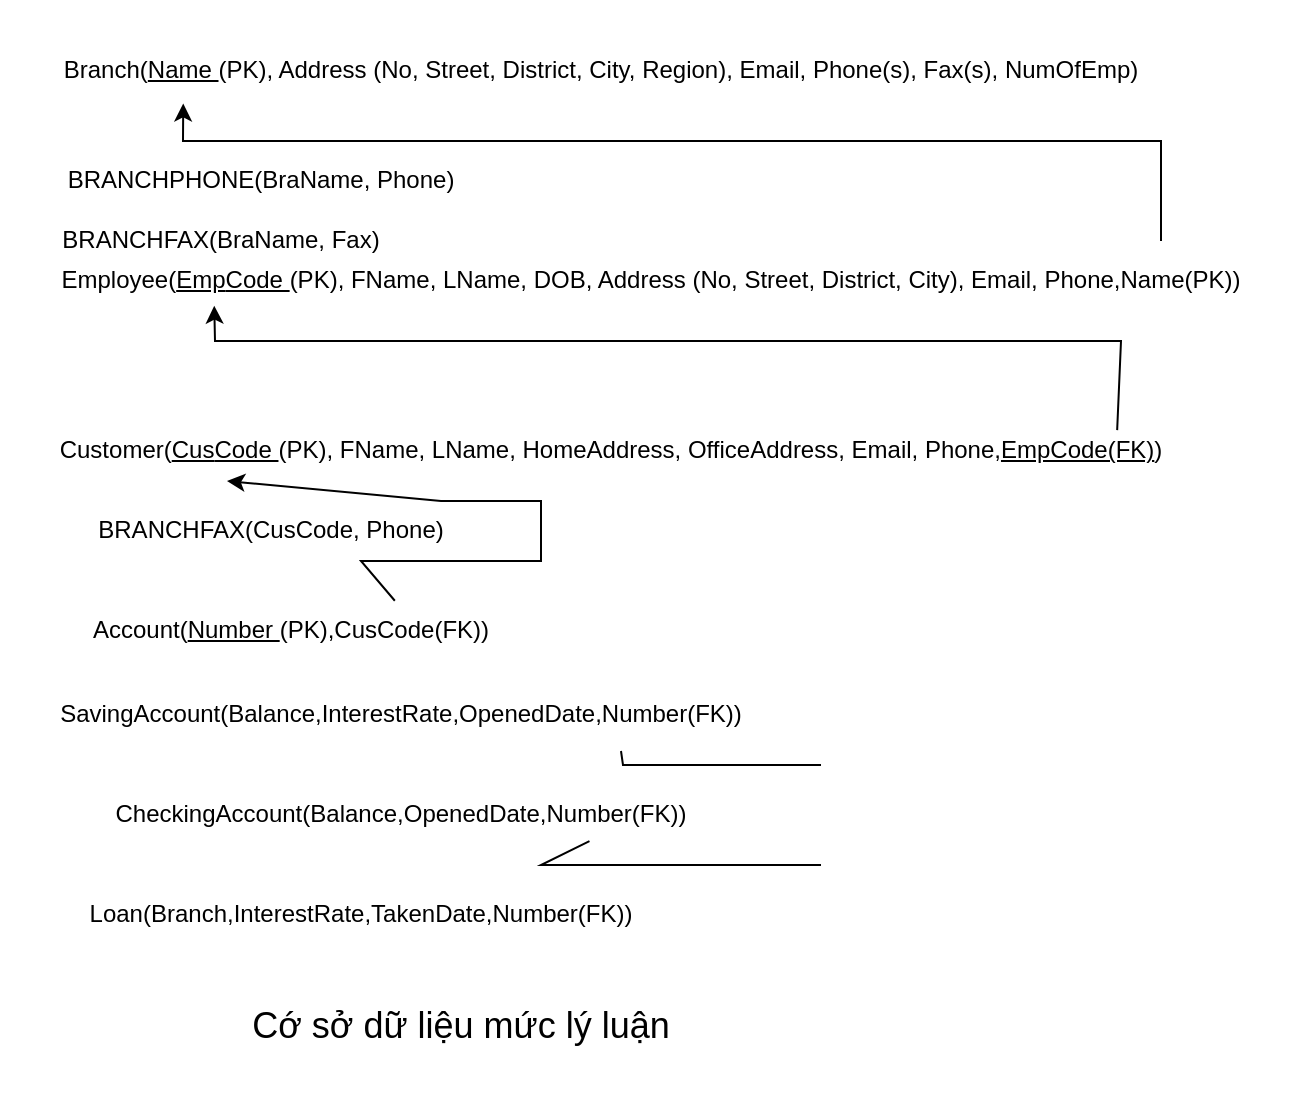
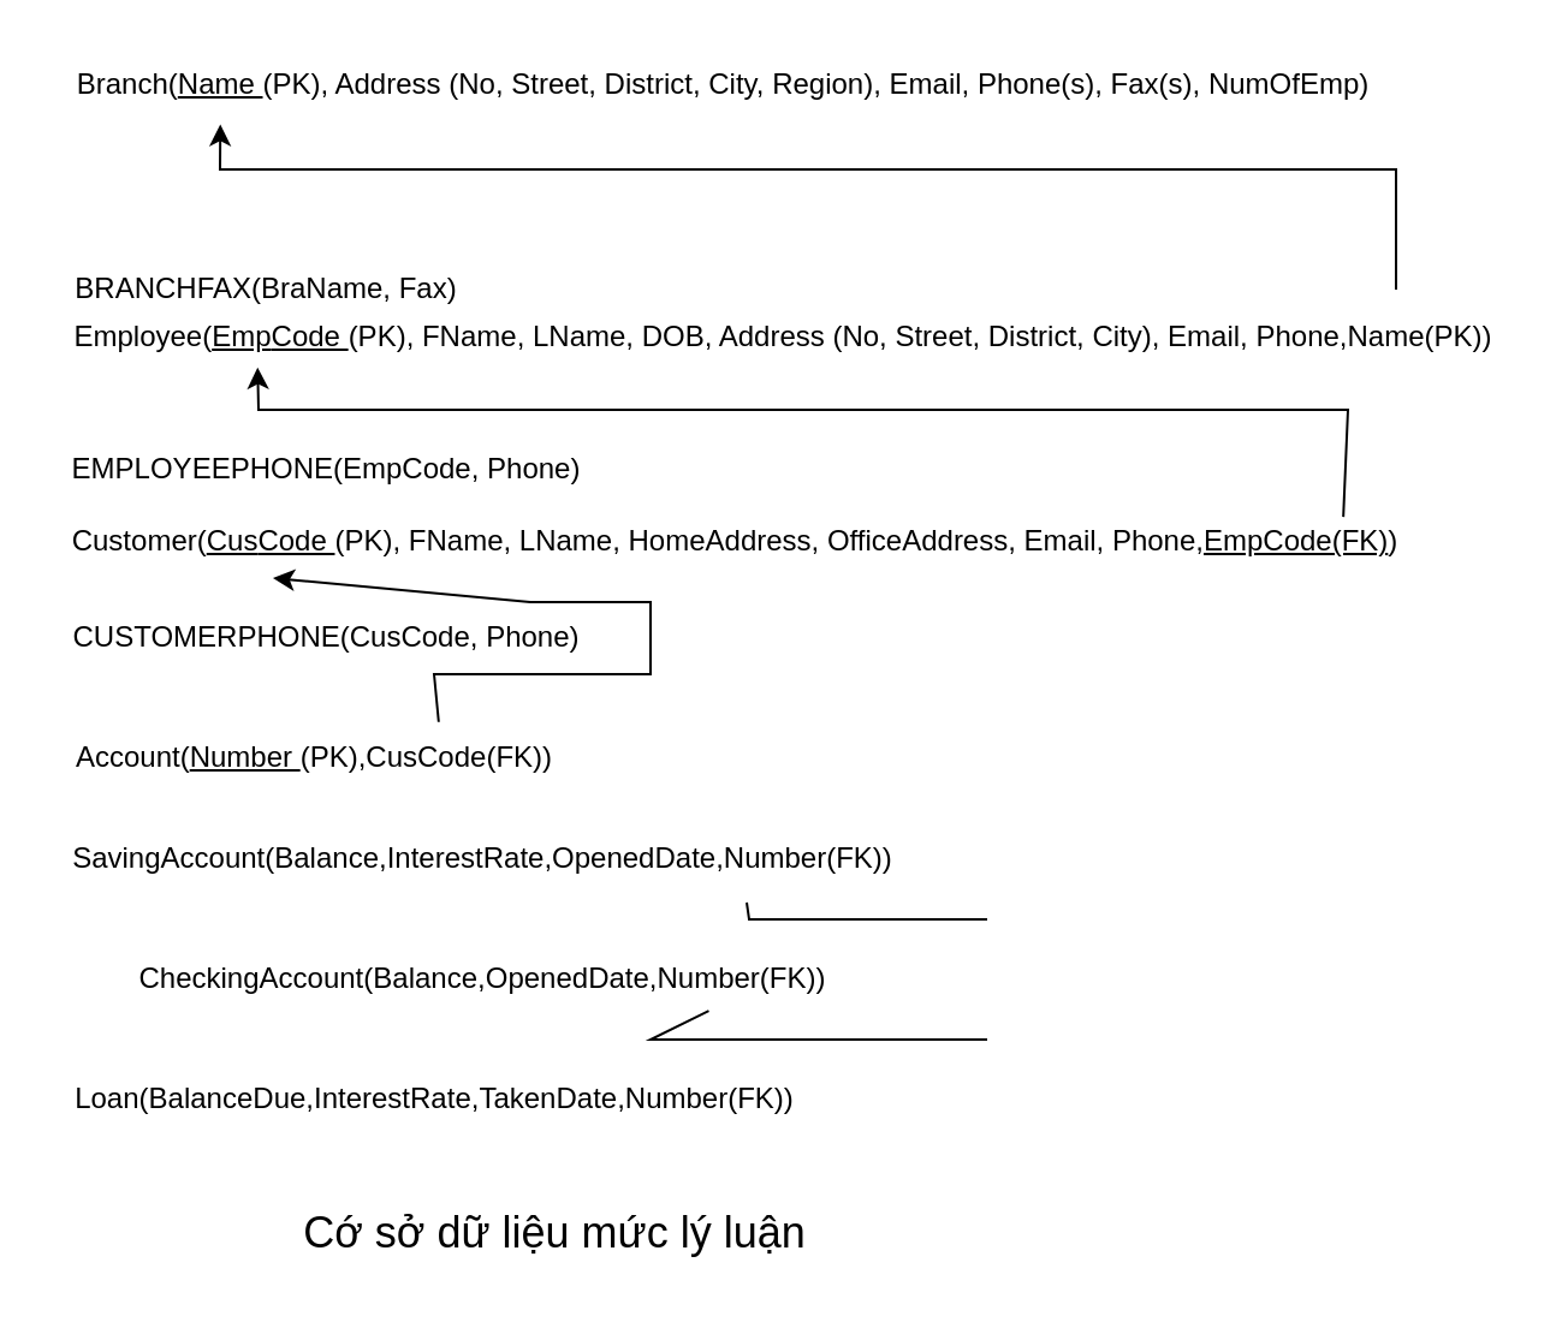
  <mxCell id="0" />
  <mxCell id="1" parent="0" />
  <mxCell id="2" value="&lt;span style=&quot;text-wrap-mode: wrap;&quot;&gt;Branch(&lt;/span&gt;&lt;u&gt;Name &lt;/u&gt;(PK), Address (No, Street, District, City, Region), Email, Phone(s), Fax(s), NumOfEmp)" style="text;html=1;align=center;verticalAlign=middle;resizable=0;points=[];autosize=1;strokeColor=none;fillColor=none;" vertex="1" parent="1"><mxGeometry x="20" y="20" width="560" height="30" as="geometry" /></mxCell>
  <mxCell id="3" value="&lt;span style=&quot;text-wrap-mode: wrap;&quot;&gt;Employee(&lt;u&gt;Emp&lt;/u&gt;&lt;/span&gt;&lt;u&gt;Code &lt;/u&gt;(PK), FName, LName, DOB, Address (No, Street, District, City), Email, Phone,Name(PK))" style="text;html=1;align=center;verticalAlign=middle;resizable=0;points=[];autosize=1;strokeColor=none;fillColor=none;" vertex="1" parent="1"><mxGeometry x="20" y="125" width="610" height="30" as="geometry" /></mxCell>
  <mxCell id="4" value="&lt;span style=&quot;text-wrap-mode: wrap;&quot;&gt;Customer(&lt;u&gt;Cus&lt;/u&gt;&lt;/span&gt;&lt;u&gt;Code &lt;/u&gt;(PK), FName, LName, HomeAddress, OfficeAddress, Email, Phone,&lt;u style=&quot;&quot;&gt;EmpCode(FK)&lt;/u&gt;)" style="text;html=1;align=center;verticalAlign=middle;resizable=0;points=[];autosize=1;strokeColor=none;fillColor=none;" vertex="1" parent="1"><mxGeometry x="20" y="210" width="570" height="30" as="geometry" /></mxCell>
- <mxCell id="5" value="&lt;span style=&quot;text-wrap-mode: wrap;&quot;&gt;Account(&lt;/span&gt;&lt;u&gt;Number &lt;/u&gt;(PK),CusCode(FK))" style="text;html=1;align=center;verticalAlign=middle;resizable=0;points=[];autosize=1;strokeColor=none;fillColor=none;" vertex="1" parent="1"><mxGeometry x="35" y="300" width="220" height="30" as="geometry" /></mxCell>
+ <mxCell id="5" value="&lt;span style=&quot;text-wrap-mode: wrap;&quot;&gt;Account(&lt;/span&gt;&lt;u&gt;Number &lt;/u&gt;(PK),CusCode(FK))" style="text;html=1;align=center;verticalAlign=middle;resizable=0;points=[];autosize=1;strokeColor=none;fillColor=none;" vertex="1" parent="1"><mxGeometry x="20" y="300" width="220" height="30" as="geometry" /></mxCell>
  <mxCell id="6" value="SavingAccount(&lt;span style=&quot;background-color: transparent; color: light-dark(rgb(0, 0, 0), rgb(255, 255, 255));&quot;&gt;Balance,&lt;/span&gt;&lt;span style=&quot;background-color: transparent; color: light-dark(rgb(0, 0, 0), rgb(255, 255, 255));&quot;&gt;InterestRate,&lt;/span&gt;&lt;span style=&quot;background-color: transparent; color: light-dark(rgb(0, 0, 0), rgb(255, 255, 255));&quot;&gt;OpenedDate,Number(FK))&lt;/span&gt;" style="text;html=1;align=center;verticalAlign=middle;resizable=0;points=[];autosize=1;strokeColor=none;fillColor=none;" vertex="1" parent="1"><mxGeometry x="20" y="342" width="360" height="30" as="geometry" /></mxCell>
  <mxCell id="7" value="CheckingAccount(&lt;span style=&quot;color: light-dark(rgb(0, 0, 0), rgb(255, 255, 255)); background-color: transparent;&quot;&gt;Balance&lt;/span&gt;&lt;span style=&quot;color: light-dark(rgb(0, 0, 0), rgb(255, 255, 255)); background-color: transparent;&quot;&gt;,&lt;/span&gt;&lt;span style=&quot;color: light-dark(rgb(0, 0, 0), rgb(255, 255, 255)); background-color: transparent;&quot;&gt;OpenedDate,Number(FK)&lt;/span&gt;)" style="text;html=1;align=center;verticalAlign=middle;resizable=0;points=[];autosize=1;strokeColor=none;fillColor=none;" vertex="1" parent="1"><mxGeometry x="45" y="392" width="310" height="30" as="geometry" /></mxCell>
- <mxCell id="8" value="Loan(&lt;span style=&quot;color: light-dark(rgb(0, 0, 0), rgb(255, 255, 255)); background-color: transparent;&quot;&gt;Branch,&lt;/span&gt;&lt;span style=&quot;color: light-dark(rgb(0, 0, 0), rgb(255, 255, 255)); background-color: transparent;&quot;&gt;InterestRate,Taken&lt;/span&gt;&lt;span style=&quot;color: light-dark(rgb(0, 0, 0), rgb(255, 255, 255)); background-color: transparent;&quot;&gt;Date,Number(FK)&lt;/span&gt;)" style="text;html=1;align=center;verticalAlign=middle;resizable=0;points=[];autosize=1;strokeColor=none;fillColor=none;" vertex="1" parent="1"><mxGeometry x="20" y="442" width="320" height="30" as="geometry" /></mxCell>
+ <mxCell id="8" value="Loan(&lt;span style=&quot;color: light-dark(rgb(0, 0, 0), rgb(255, 255, 255)); background-color: transparent;&quot;&gt;BalanceDue,&lt;/span&gt;&lt;span style=&quot;color: light-dark(rgb(0, 0, 0), rgb(255, 255, 255)); background-color: transparent;&quot;&gt;InterestRate,Taken&lt;/span&gt;&lt;span style=&quot;color: light-dark(rgb(0, 0, 0), rgb(255, 255, 255)); background-color: transparent;&quot;&gt;Date,Number(FK)&lt;/span&gt;)" style="text;html=1;align=center;verticalAlign=middle;resizable=0;points=[];autosize=1;strokeColor=none;fillColor=none;" vertex="1" parent="1"><mxGeometry x="20" y="442" width="320" height="30" as="geometry" /></mxCell>
  <mxCell id="9" value="" style="endArrow=none;html=1;rounded=0;exitX=0.804;exitY=0.937;exitDx=0;exitDy=0;exitPerimeter=0;" edge="1" parent="1" source="7"><mxGeometry width="50" height="50" relative="1" as="geometry"><mxPoint x="360" y="442" as="sourcePoint" /><mxPoint x="410" y="432" as="targetPoint" /><Array as="points"><mxPoint x="270" y="432" /></Array></mxGeometry></mxCell>
  <mxCell id="10" value="" style="endArrow=none;html=1;rounded=0;" edge="1" parent="1"><mxGeometry width="50" height="50" relative="1" as="geometry"><mxPoint x="310" y="375" as="sourcePoint" /><mxPoint x="410" y="382" as="targetPoint" /><Array as="points"><mxPoint x="311" y="382" /></Array></mxGeometry></mxCell>
  <mxCell id="11" value="" style="endArrow=classic;html=1;rounded=0;exitX=0.736;exitY=-0.004;exitDx=0;exitDy=0;exitPerimeter=0;" edge="1" parent="1" source="5"><mxGeometry width="50" height="50" relative="1" as="geometry"><mxPoint x="361.19" y="294.56" as="sourcePoint" /><mxPoint x="113" y="240" as="targetPoint" /><Array as="points"><mxPoint x="180" y="280" /><mxPoint x="270" y="280" /><mxPoint x="270" y="250" /><mxPoint x="220" y="250" /></Array></mxGeometry></mxCell>
  <mxCell id="12" value="" style="endArrow=classic;html=1;rounded=0;exitX=0.944;exitY=0.152;exitDx=0;exitDy=0;exitPerimeter=0;entryX=0.142;entryY=0.911;entryDx=0;entryDy=0;entryPerimeter=0;" edge="1" parent="1" source="4" target="3"><mxGeometry width="50" height="50" relative="1" as="geometry"><mxPoint x="370" y="170" as="sourcePoint" /><mxPoint x="300" y="147" as="targetPoint" /><Array as="points"><mxPoint x="560" y="170" /><mxPoint x="107" y="170" /></Array></mxGeometry></mxCell>
  <mxCell id="13" value="" style="endArrow=classic;html=1;rounded=0;entryX=0.127;entryY=1.041;entryDx=0;entryDy=0;entryPerimeter=0;" edge="1" parent="1" target="2"><mxGeometry width="50" height="50" relative="1" as="geometry"><mxPoint x="580" y="120" as="sourcePoint" /><mxPoint x="90" y="105" as="targetPoint" /><Array as="points"><mxPoint x="580" y="70" /><mxPoint x="91" y="70" /></Array></mxGeometry></mxCell>
- <mxCell id="14" value="&lt;div&gt;BRANCHPHONE(BraName, Phone)&lt;/div&gt;" style="text;html=1;align=center;verticalAlign=middle;resizable=0;points=[];autosize=1;strokeColor=none;fillColor=none;" vertex="1" parent="1"><mxGeometry x="20" y="75" width="220" height="30" as="geometry" /></mxCell>
  <mxCell id="15" value="BRANCHFAX(BraName, Fax)" style="text;html=1;align=center;verticalAlign=middle;resizable=0;points=[];autosize=1;strokeColor=none;fillColor=none;" vertex="1" parent="1"><mxGeometry x="20" y="105" width="180" height="30" as="geometry" /></mxCell>
- <mxCell id="17" value="BRANCHFAX(CusCode, Phone)" style="text;html=1;align=center;verticalAlign=middle;resizable=0;points=[];autosize=1;strokeColor=none;fillColor=none;" vertex="1" parent="1"><mxGeometry x="20" y="250" width="230" height="30" as="geometry" /></mxCell>
+ <mxCell id="16" value="&lt;div&gt;EMPLOYEEPHONE(EmpCode, Phone)&lt;/div&gt;" style="text;html=1;align=center;verticalAlign=middle;resizable=0;points=[];autosize=1;strokeColor=none;fillColor=none;" vertex="1" parent="1"><mxGeometry x="20" y="180" width="230" height="30" as="geometry" /></mxCell>
+ <mxCell id="17" value="CUSTOMERPHONE(CusCode, Phone)" style="text;html=1;align=center;verticalAlign=middle;resizable=0;points=[];autosize=1;strokeColor=none;fillColor=none;" vertex="1" parent="1"><mxGeometry x="20" y="250" width="230" height="30" as="geometry" /></mxCell>
  <mxCell id="18" value="&lt;font style=&quot;font-size: 18px;&quot;&gt;Cớ sở dữ liệu mức lý luận&lt;/font&gt;" style="text;html=1;align=center;verticalAlign=middle;resizable=0;points=[];autosize=1;strokeColor=none;fillColor=none;" vertex="1" parent="1"><mxGeometry x="115" y="493" width="230" height="40" as="geometry" /></mxCell>
